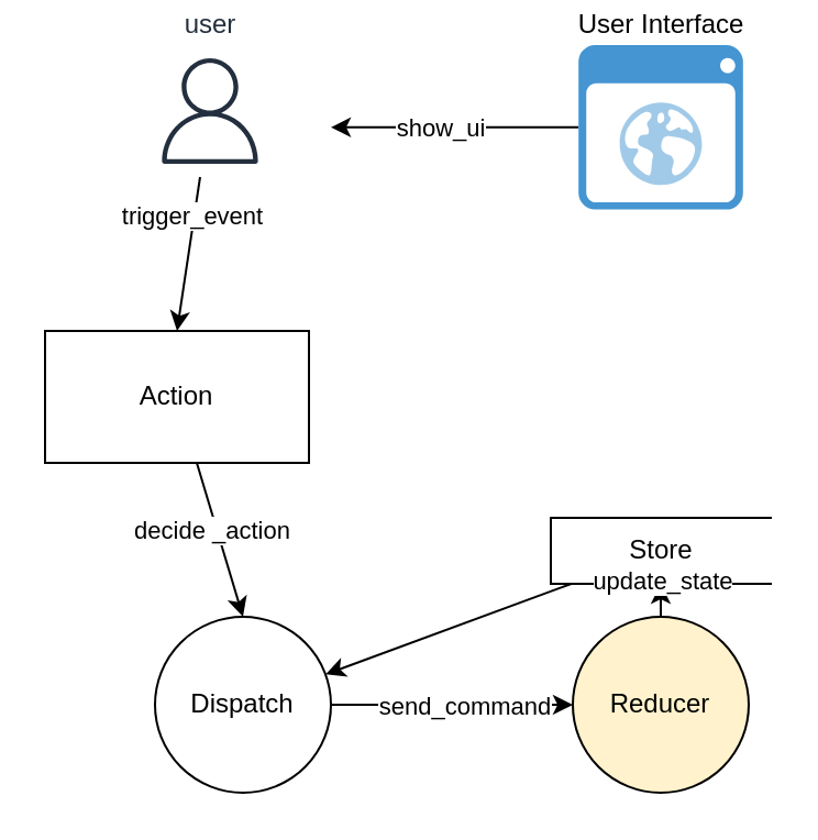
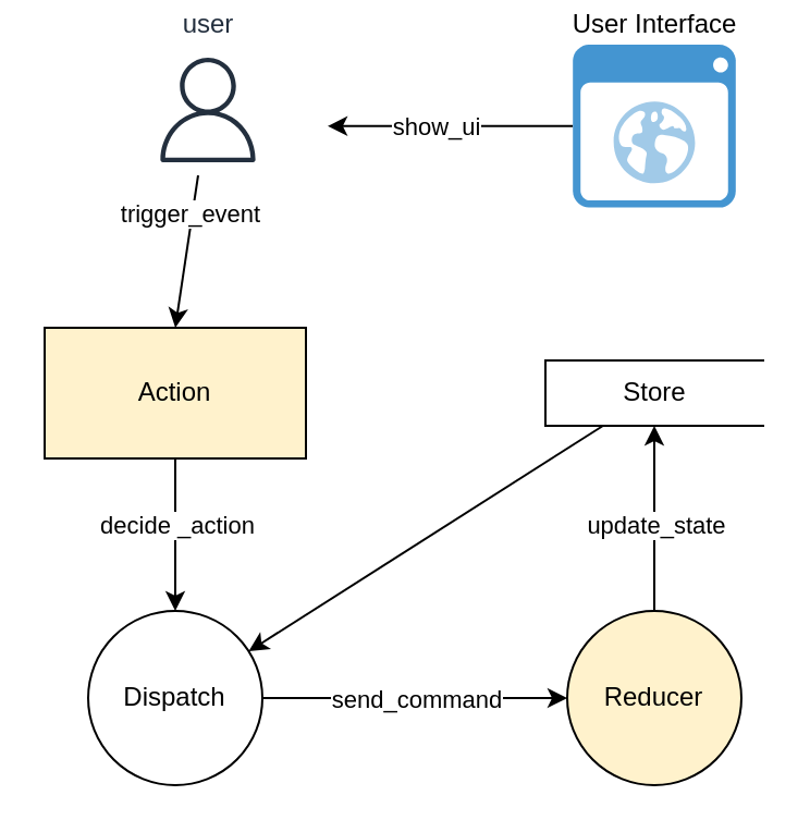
  <mxCell id="0" />
  <mxCell id="1" parent="0" />
  <mxCell id="2" style="edgeStyle=none;html=1;" edge="1" parent="1" source="3" target="12"><mxGeometry relative="1" as="geometry" /></mxCell>
- <mxCell id="3" value="Store" style="html=1;dashed=0;whitespace=wrap;shape=partialRectangle;right=0;" vertex="1" parent="1"><mxGeometry x="250" y="235" width="100" height="30" as="geometry" /></mxCell>
+ <mxCell id="3" value="Store" style="html=1;dashed=0;whitespace=wrap;shape=partialRectangle;right=0;" vertex="1" parent="1"><mxGeometry x="250" y="165" width="100" height="30" as="geometry" /></mxCell>
  <mxCell id="4" style="edgeStyle=none;html=1;entryX=0.5;entryY=0;entryDx=0;entryDy=0;" edge="1" parent="1" source="6" target="9"><mxGeometry relative="1" as="geometry" /></mxCell>
  <mxCell id="5" value="trigger_event" style="edgeLabel;html=1;align=center;verticalAlign=middle;resizable=0;points=[];" vertex="1" connectable="0" parent="4"><mxGeometry x="-0.486" y="-1" relative="1" as="geometry"><mxPoint as="offset" /></mxGeometry></mxCell>
  <mxCell id="6" value="user" style="sketch=0;outlineConnect=0;fontColor=#232F3E;gradientColor=none;strokeColor=#232F3E;fillColor=#ffffff;dashed=0;verticalLabelPosition=top;verticalAlign=bottom;align=center;html=1;fontSize=12;fontStyle=0;aspect=fixed;shape=mxgraph.aws4.resourceIcon;resIcon=mxgraph.aws4.user;labelPosition=center;" vertex="1" parent="1"><mxGeometry x="65" y="20" width="60" height="60" as="geometry" /></mxCell>
  <mxCell id="7" style="edgeStyle=none;html=1;entryX=0.5;entryY=0;entryDx=0;entryDy=0;" edge="1" parent="1" source="9" target="12"><mxGeometry relative="1" as="geometry" /></mxCell>
  <mxCell id="8" value="decide _action" style="edgeLabel;html=1;align=center;verticalAlign=middle;resizable=0;points=[];" vertex="1" connectable="0" parent="7"><mxGeometry x="-0.429" relative="1" as="geometry"><mxPoint y="10" as="offset" /></mxGeometry></mxCell>
- <mxCell id="9" value="Action" style="whiteSpace=wrap;html=1;" vertex="1" parent="1"><mxGeometry x="20" y="150" width="120" height="60" as="geometry" /></mxCell>
+ <mxCell id="9" value="Action" style="whiteSpace=wrap;html=1;fillColor=#fff2cc;" vertex="1" parent="1"><mxGeometry x="20" y="150" width="120" height="60" as="geometry" /></mxCell>
  <mxCell id="10" style="edgeStyle=none;html=1;entryX=0;entryY=0.5;entryDx=0;entryDy=0;" edge="1" parent="1" source="12" target="15"><mxGeometry relative="1" as="geometry" /></mxCell>
  <mxCell id="11" value="send_command" style="edgeLabel;html=1;align=center;verticalAlign=middle;resizable=0;points=[];" vertex="1" connectable="0" parent="10"><mxGeometry x="-0.3" y="1" relative="1" as="geometry"><mxPoint x="21" y="1" as="offset" /></mxGeometry></mxCell>
- <mxCell id="12" value="Dispatch" style="ellipse;whiteSpace=wrap;html=1;" vertex="1" parent="1"><mxGeometry x="70" y="280" width="80" height="80" as="geometry" /></mxCell>
+ <mxCell id="12" value="Dispatch" style="ellipse;whiteSpace=wrap;html=1;" vertex="1" parent="1"><mxGeometry x="40" y="280" width="80" height="80" as="geometry" /></mxCell>
  <mxCell id="13" style="edgeStyle=none;html=1;entryX=0.5;entryY=1;entryDx=0;entryDy=0;" edge="1" parent="1" source="15" target="3"><mxGeometry relative="1" as="geometry" /></mxCell>
  <mxCell id="14" value="update_state" style="edgeLabel;html=1;align=center;verticalAlign=middle;resizable=0;points=[];" vertex="1" connectable="0" parent="13"><mxGeometry x="-0.341" y="-2" relative="1" as="geometry"><mxPoint x="-2" y="-12" as="offset" /></mxGeometry></mxCell>
  <mxCell id="15" value="Reducer" style="ellipse;whiteSpace=wrap;html=1;fillColor=#fff2cc;" vertex="1" parent="1"><mxGeometry x="260" y="280" width="80" height="80" as="geometry" /></mxCell>
  <mxCell id="16" style="edgeStyle=none;html=1;" edge="1" parent="1" source="18"><mxGeometry relative="1" as="geometry"><mxPoint x="150" y="57.4" as="targetPoint" /></mxGeometry></mxCell>
  <mxCell id="17" value="show_ui" style="edgeLabel;html=1;align=center;verticalAlign=middle;resizable=0;points=[];" vertex="1" connectable="0" parent="16"><mxGeometry x="0.414" y="-1" relative="1" as="geometry"><mxPoint x="17" y="1" as="offset" /></mxGeometry></mxCell>
  <mxCell id="18" value="User Interface" style="shadow=0;dashed=0;html=1;strokeColor=none;fillColor=#4495D1;labelPosition=center;verticalLabelPosition=top;verticalAlign=bottom;align=center;outlineConnect=0;shape=mxgraph.veeam.2d.web_ui;" vertex="1" parent="1"><mxGeometry x="262.6" y="20" width="74.8" height="74.8" as="geometry" /></mxCell>
